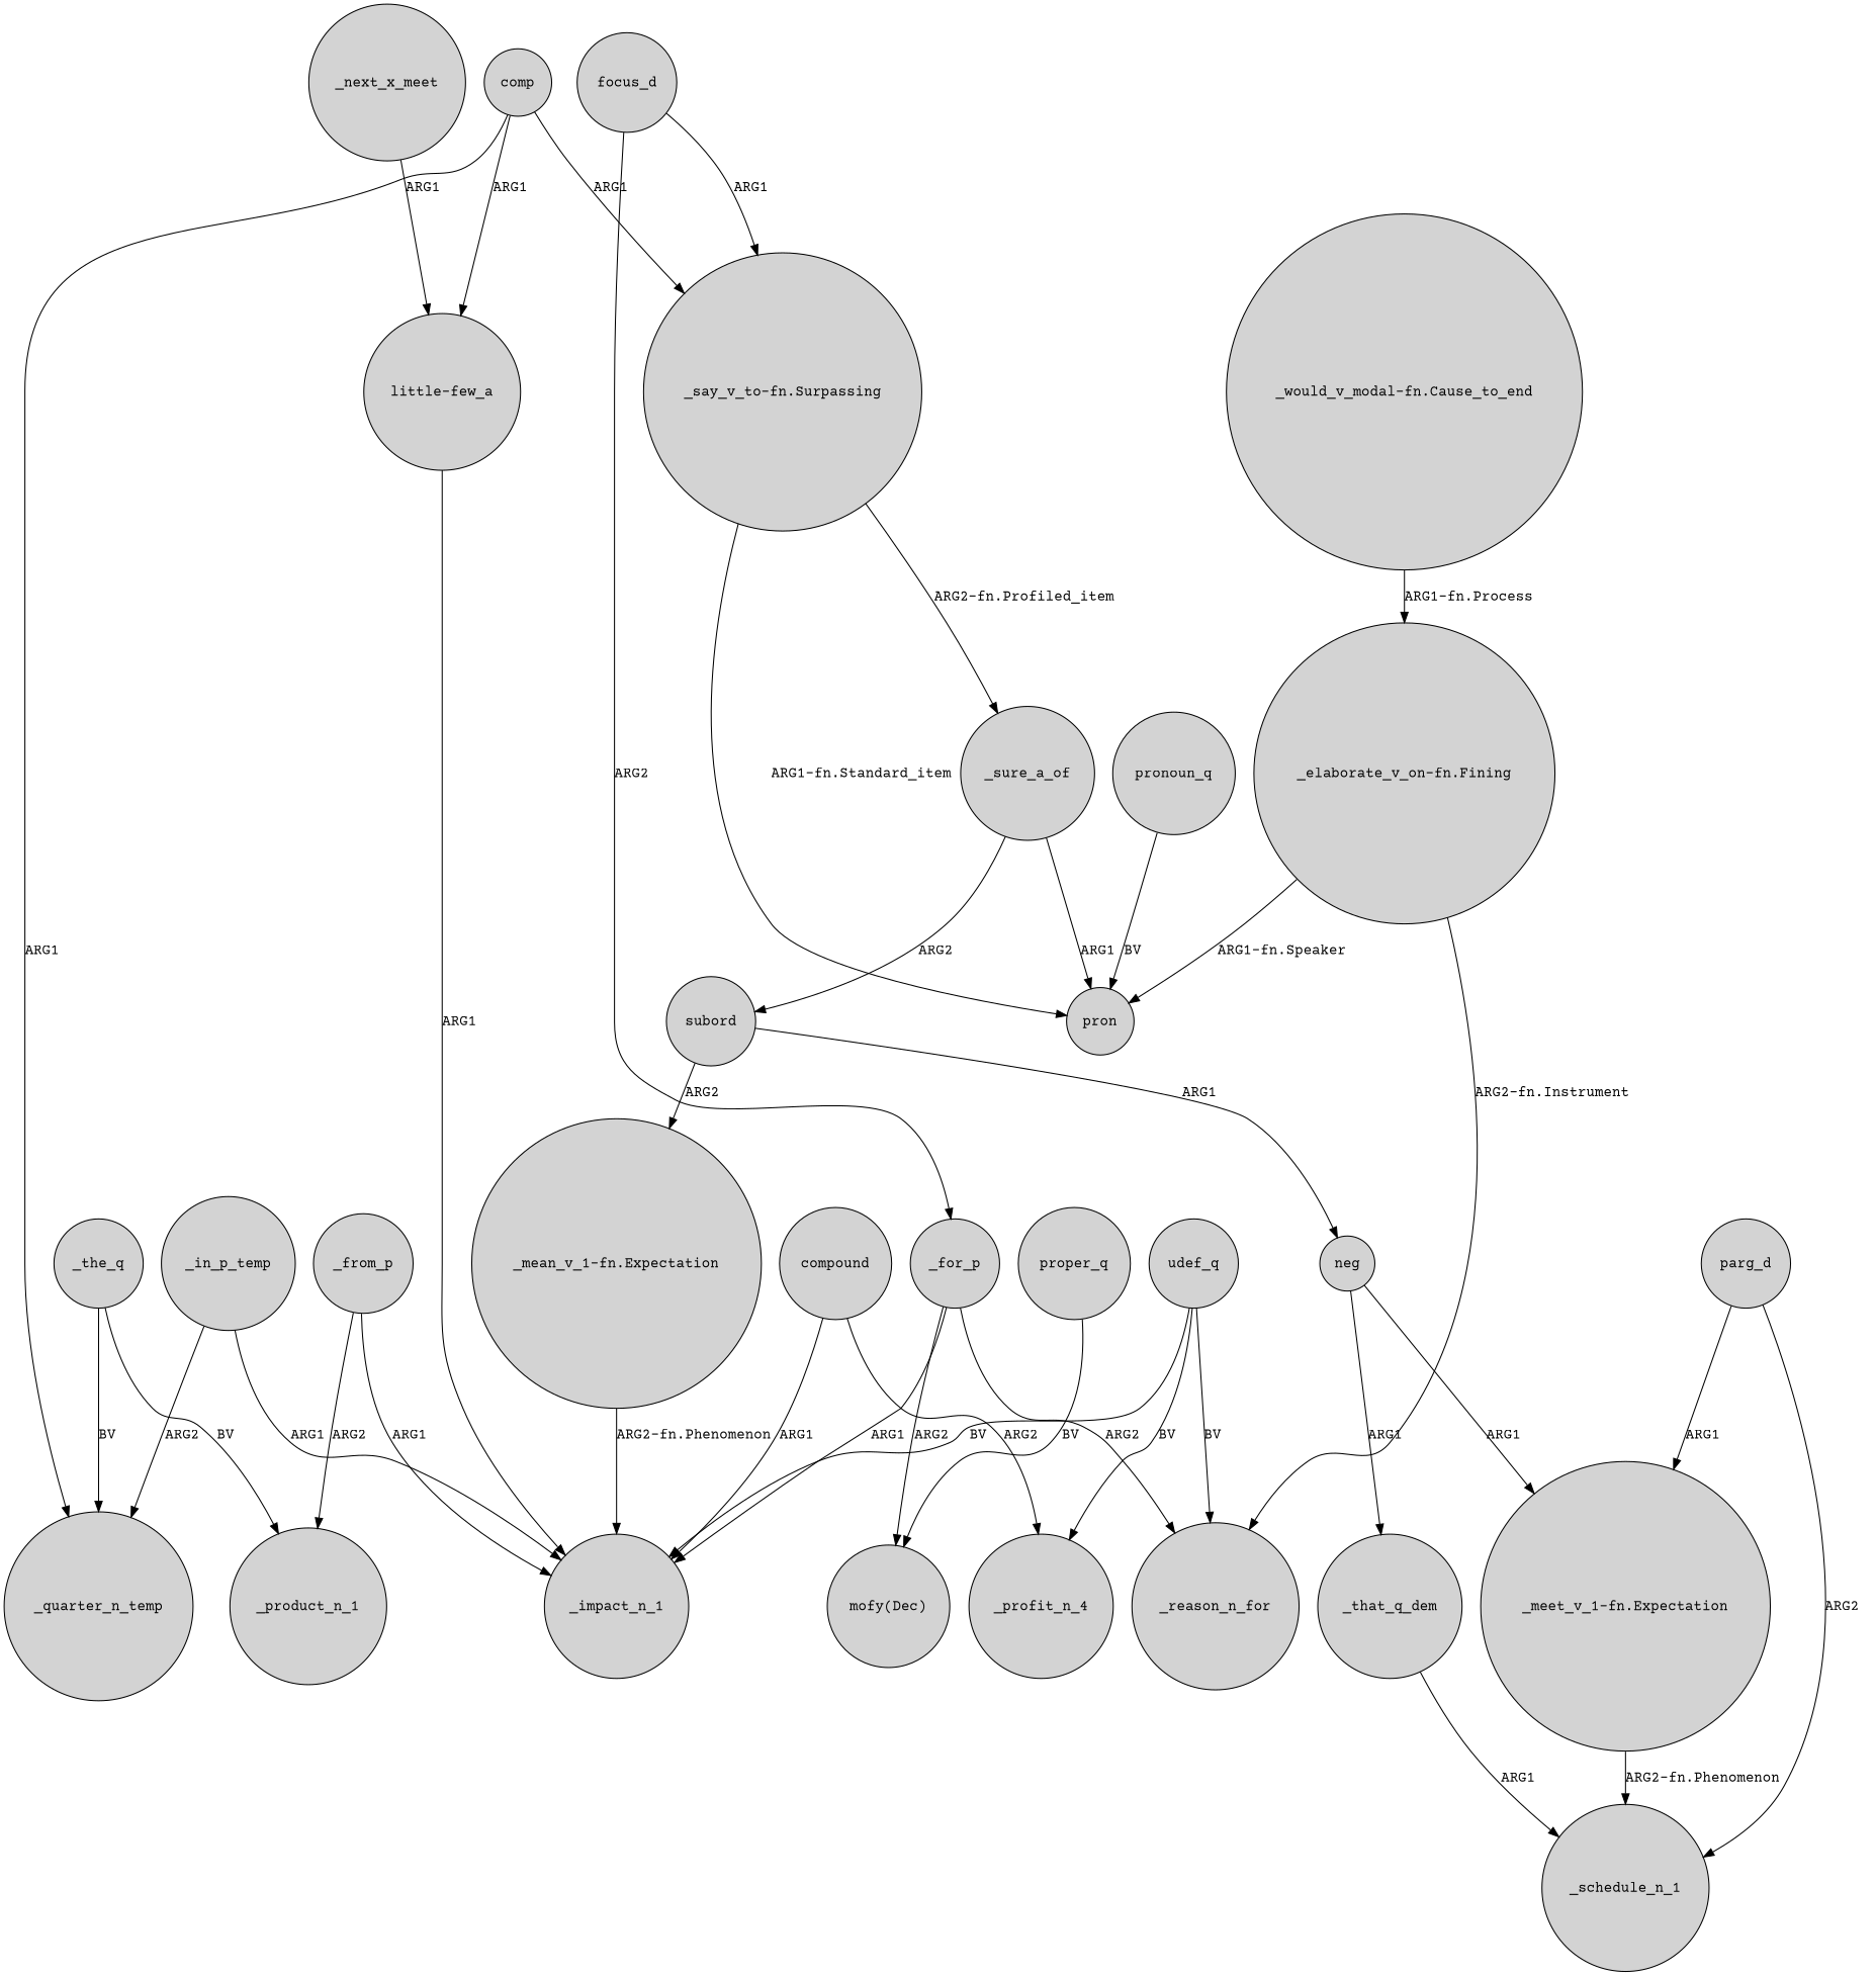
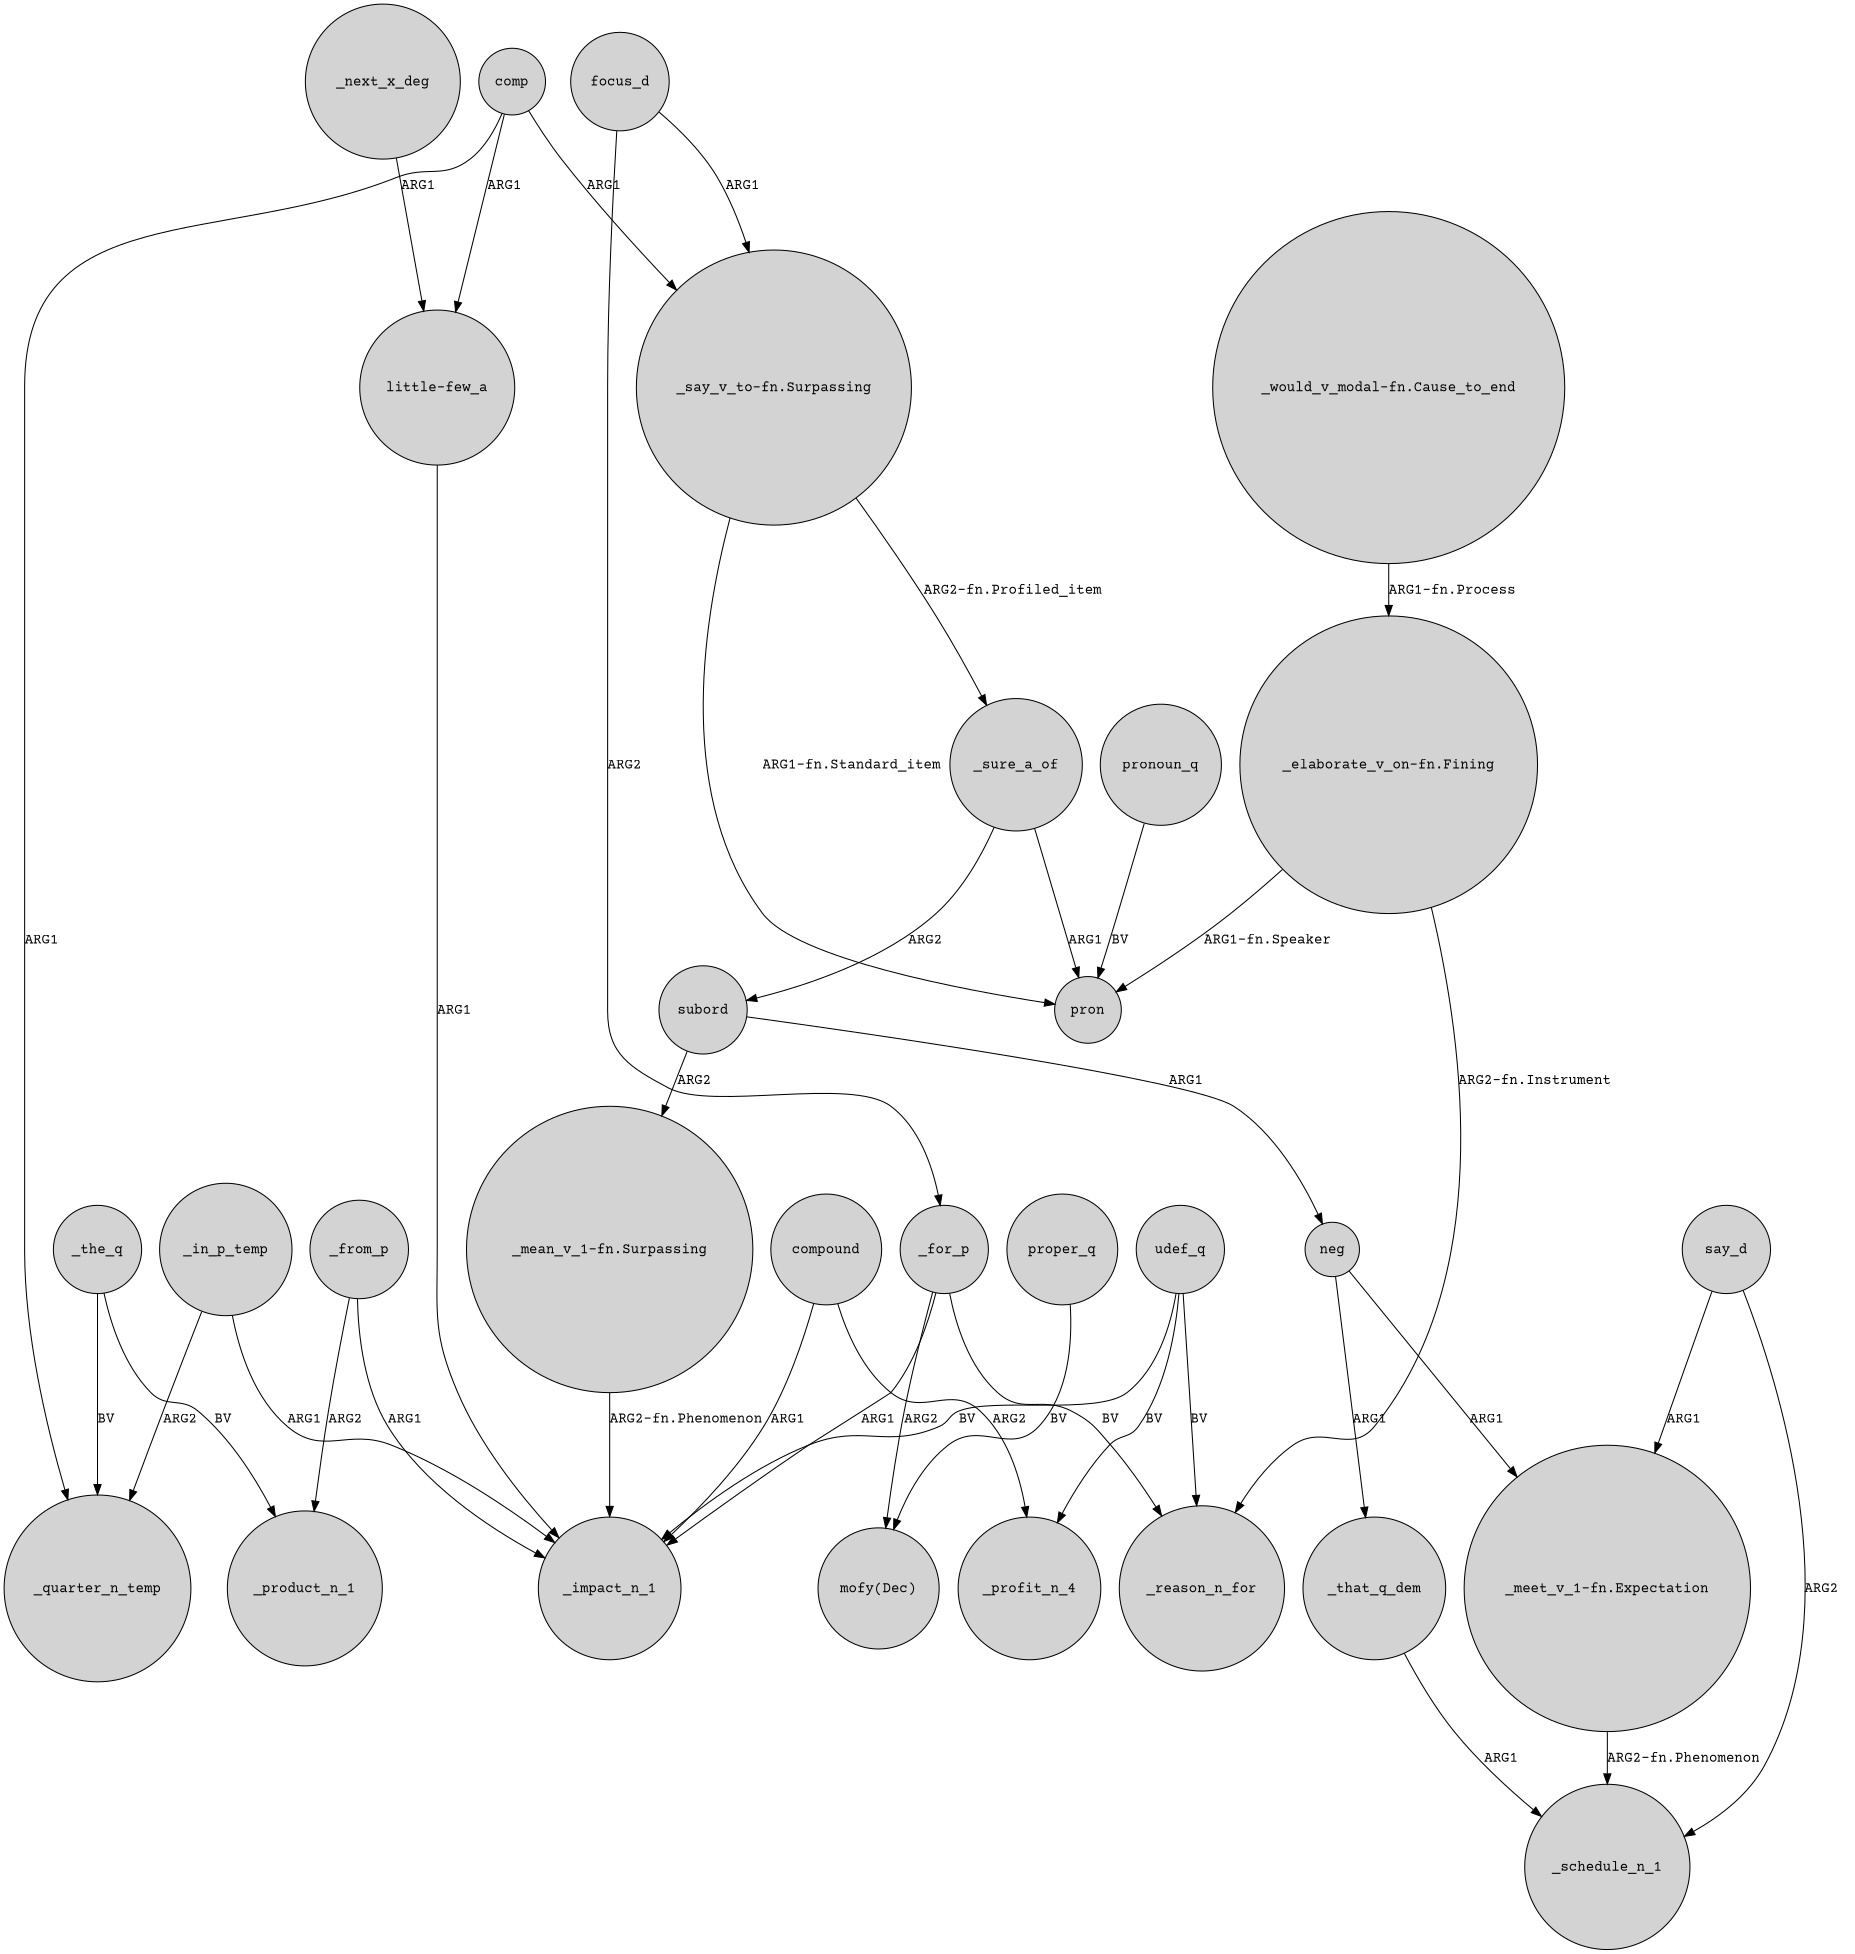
  digraph {
    fontname="Courier Prime"
    node [fontname="Courier Prime" shape=circle style=filled]
    edge [fontname="Courier Prime"]
-   "_mean_v_1-fn.Expectation"
+   "_mean_v_1-fn.Expectation" [label="_mean_v_1-fn.Surpassing"]
    _impact_n_1
    _in_p_temp
    _quarter_n_temp
    neg
    "_meet_v_1-fn.Expectation"
    _that_q_dem
    _schedule_n_1
    "_would_v_modal-fn.Cause_to_end"
    "_elaborate_v_on-fn.Fining"
    _from_p
    _product_n_1
    _the_q
    _for_p
    "mofy(Dec)"
    _reason_n_for
    "_say_v_to-fn.Surpassing"
    _sure_a_of
    pron
    subord
    udef_q
    n22 [label=_profit_n_4]
    proper_q
    pronoun_q
    "little-few_a"
    compound
-   _next_x_deg [label=_next_x_meet]
-   parg_d
+   _next_x_deg
+   parg_d [label=say_d]
    comp
    focus_d
    "_mean_v_1-fn.Expectation" -> _impact_n_1 [label="ARG2-fn.Phenomenon"]
    _in_p_temp -> _impact_n_1 [label=ARG1]
    _in_p_temp -> _quarter_n_temp [label=ARG2]
    neg -> "_meet_v_1-fn.Expectation" [label=ARG1]
    neg -> _that_q_dem [label=ARG1]
    "_meet_v_1-fn.Expectation" -> _schedule_n_1 [label="ARG2-fn.Phenomenon"]
    _that_q_dem -> _schedule_n_1 [label=ARG1]
    "_would_v_modal-fn.Cause_to_end" -> "_elaborate_v_on-fn.Fining" [label="ARG1-fn.Process"]
    "_elaborate_v_on-fn.Fining" -> _reason_n_for [label="ARG2-fn.Instrument"]
    "_elaborate_v_on-fn.Fining" -> pron [label="ARG1-fn.Speaker"]
    _from_p -> _impact_n_1 [label=ARG1]
    _from_p -> _product_n_1 [label=ARG2]
    _the_q -> _quarter_n_temp [label=BV]
    _the_q -> _product_n_1 [label=BV]
    _for_p -> _impact_n_1 [label=ARG1]
    _for_p -> "mofy(Dec)" [label=ARG2]
-   _for_p -> _reason_n_for [label=ARG2]
+   _for_p -> _reason_n_for [label=BV]
    "_say_v_to-fn.Surpassing" -> _sure_a_of [label="ARG2-fn.Profiled_item"]
    "_say_v_to-fn.Surpassing" -> pron [label="ARG1-fn.Standard_item"]
    _sure_a_of -> pron [label=ARG1]
    _sure_a_of -> subord [label=ARG2]
    subord -> "_mean_v_1-fn.Expectation" [label=ARG2]
    subord -> neg [label=ARG1]
    udef_q -> _impact_n_1 [label=BV]
    udef_q -> _reason_n_for [label=BV]
    udef_q -> n22 [label=BV]
    proper_q -> "mofy(Dec)" [label=BV]
    pronoun_q -> pron [label=BV]
    "little-few_a" -> _impact_n_1 [label=ARG1]
    compound -> _impact_n_1 [label=ARG1]
    compound -> n22 [label=ARG2]
    _next_x_deg -> "little-few_a" [label=ARG1]
    parg_d -> "_meet_v_1-fn.Expectation" [label=ARG1]
    parg_d -> _schedule_n_1 [label=ARG2]
    comp -> _quarter_n_temp [label=ARG1]
    comp -> "_say_v_to-fn.Surpassing" [label=ARG1]
    comp -> "little-few_a" [label=ARG1]
    focus_d -> _for_p [label=ARG2]
    focus_d -> "_say_v_to-fn.Surpassing" [label=ARG1]
  }
